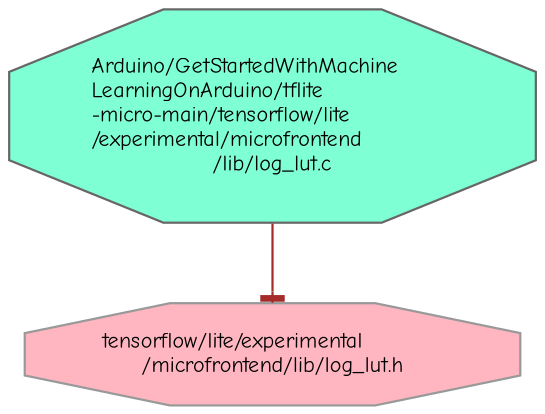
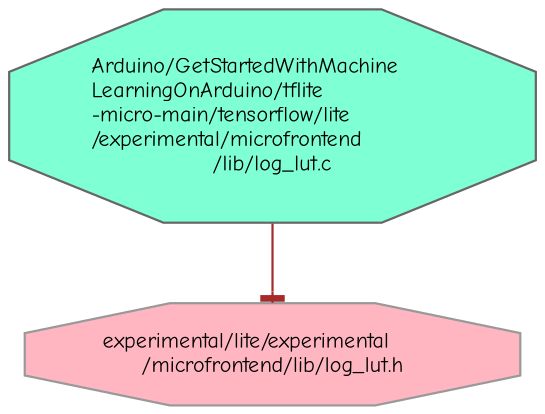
  digraph {
    fontname="Comic Neue"
    node [fontname="Comic Neue" fontsize=10 shape=octagon style=filled]
    n1 [color=gray40 fillcolor=aquamarine fontcolor=black height=0.2 label="Arduino/GetStartedWithMachine\lLearningOnArduino/tflite\l-micro-main/tensorflow/lite\l/experimental/microfrontend\l/lib/log_lut.c" width=0.4]
-   n2 [color=grey60 fillcolor=lightpink height=0.2 label="tensorflow/lite/experimental\l/microfrontend/lib/log_lut.h" width=0.4]
+   n2 [color=grey60 fillcolor=lightpink height=0.2 label="experimental/lite/experimental\l/microfrontend/lib/log_lut.h" width=0.4]
    n1 -> n2 [color=brown fontname="Comic Neue" fontsize=10 labelfontname=Helvetica labelfontsize=10 style=solid arrowhead=tee]
  }
